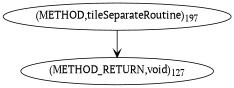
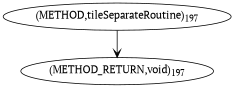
  digraph {
    fontname="PT Serif"
    node [fontname="PT Serif"]
    n1 [label=<(METHOD,tileSeparateRoutine)<SUB>197</SUB>>]
-   n2 [label=<(METHOD_RETURN,void)<SUB>127</SUB>>]
+   n2 [label=<(METHOD_RETURN,void)<SUB>197</SUB>>]
    n1 -> n2 [style=solid arrowhead=vee fontname="PT Serif"]
  }
